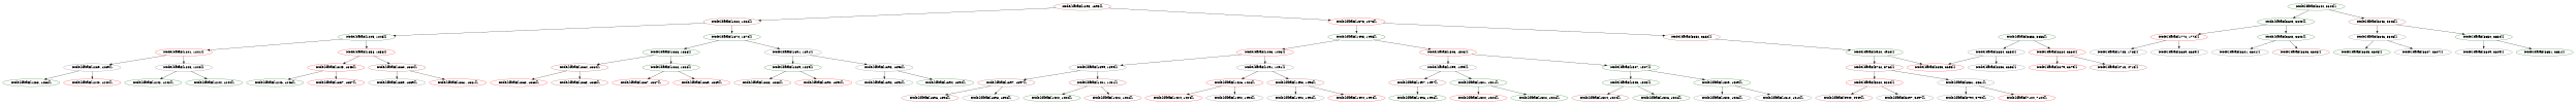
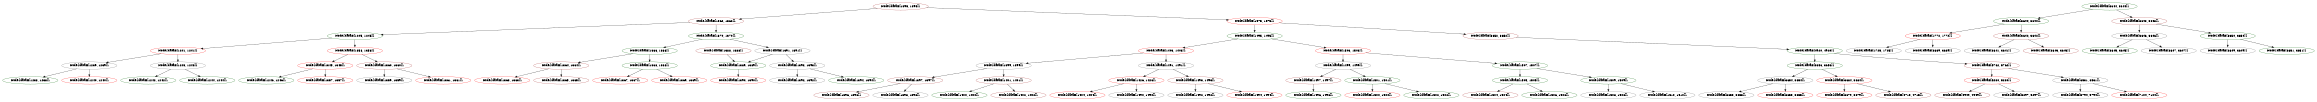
  digraph {
    node [color=darkgreen]
    n1 [color=brown label="Node{data=[1395, 1395]}"]
    n2 [color=brown label="Node{data=[1362, 1362]}"]
    n3 [color=red label="Node{data=[1575, 1575]}"]
    n4 [label="Node{data=[1245, 1245]}"]
    n5 [label="Node{data=[1370, 1370]}"]
    n6 [label="Node{data=[1495, 1495]}"]
    n7 [color=brown label="Node{data=[3652, 3652]}"]
    n8 [color=red label="Node{data=[1241, 1241]}"]
    n9 [color=red label="Node{data=[1358, 1358]}"]
    n10 [label="Node{data=[1366, 1366]}"]
    n11 [color=gray40 label="Node{data=[1391, 1391]}"]
    n12 [color=gray40 label="Node{data=[1239, 1239]}"]
    n13 [color=gray40 label="Node{data=[1243, 1243]}"]
    n14 [color=red label="Node{data=[1345, 1345]}"]
    n15 [color=brown label="Node{data=[1360, 1360]}"]
    n16 [label="Node{data=[1238, 1238]}"]
    n17 [color=red label="Node{data=[1240, 1240]}"]
    n18 [label="Node{data=[1242, 1242]}"]
    n19 [label="Node{data=[1244, 1244]}"]
    n20 [label="Node{data=[1246, 1246]}"]
    n21 [color=red label="Node{data=[1357, 1357]}"]
    n22 [color=gray40 label="Node{data=[1359, 1359]}"]
    n23 [color=red label="Node{data=[1361, 1361]}"]
    n24 [color=brown label="Node{data=[1364, 1364]}"]
    n25 [label="Node{data=[1368, 1368]}"]
    n26 [label="Node{data=[1389, 1389]}"]
    n27 [color=gray40 label="Node{data=[1393, 1393]}"]
    n28 [color=red label="Node{data=[1363, 1363]}"]
    n29 [color=brown label="Node{data=[1365, 1365]}"]
    n30 [color=red label="Node{data=[1367, 1367]}"]
    n31 [color=red label="Node{data=[1369, 1369]}"]
    n32 [color=brown label="Node{data=[1388, 1388]}"]
    n33 [color=red label="Node{data=[1390, 1390]}"]
    n34 [color=gray40 label="Node{data=[1392, 1392]}"]
    n35 [label="Node{data=[1394, 1394]}"]
    n36 [color=red label="Node{data=[1403, 1403]}"]
    n37 [color=red label="Node{data=[1503, 1503]}"]
    n38 [label="Node{data=[4920, 4920]}"]
    n39 [color=gray40 label="Node{data=[1399, 1399]}"]
    n40 [color=gray40 label="Node{data=[1491, 1491]}"]
    n41 [color=gray40 label="Node{data=[1499, 1499]}"]
    n42 [label="Node{data=[1507, 1507]}"]
    n43 [color=brown label="Node{data=[1397, 1397]}"]
    n44 [color=brown label="Node{data=[1401, 1401]}"]
    n45 [color=red label="Node{data=[1426, 1426]}"]
    n46 [color=brown label="Node{data=[1493, 1493]}"]
    n47 [color=brown label="Node{data=[1396, 1396]}"]
    n48 [color=gray40 label="Node{data=[1398, 1398]}"]
    n49 [label="Node{data=[1400, 1400]}"]
    n50 [color=brown label="Node{data=[1402, 1402]}"]
    n51 [color=red label="Node{data=[1404, 1404]}"]
    n52 [color=gray40 label="Node{data=[1490, 1490]}"]
    n53 [color=gray40 label="Node{data=[1492, 1492]}"]
    n54 [color=red label="Node{data=[1494, 1494]}"]
    n55 [color=brown label="Node{data=[1497, 1497]}"]
    n56 [label="Node{data=[1501, 1501]}"]
    n57 [label="Node{data=[1505, 1505]}"]
    n58 [label="Node{data=[1509, 1509]}"]
    n59 [label="Node{data=[1496, 1496]}"]
    n60 [color=red label="Node{data=[1500, 1500]}"]
    n61 [label="Node{data=[1502, 1502]}"]
    n62 [color=brown label="Node{data=[1504, 1504]}"]
    n63 [label="Node{data=[1506, 1506]}"]
    n64 [color=gray40 label="Node{data=[1508, 1508]}"]
    n65 [color=gray40 label="Node{data=[1510, 1510]}"]
    n66 [label="Node{data=[3644, 3644]}"]
    n67 [label="Node{data=[3640, 3640]}"]
    n68 [color=brown label="Node{data=[3648, 3648]}"]
    n69 [label="Node{data=[3656, 3656]}"]
    n70 [color=brown label="Node{data=[5762, 5762]}"]
    n71 [color=red label="Node{data=[1772, 1772]}"]
-   n72 [label="Node{data=[3642, 3642]}"]
+   n72 [color=brown label="Node{data=[3642, 3642]}"]
    n73 [color=gray40 label="Node{data=[3646, 3646]}"]
    n74 [label="Node{data=[3650, 3650]}"]
    n75 [color=gray40 label="Node{data=[1725, 1725]}"]
    n76 [color=gray40 label="Node{data=[3639, 3639]}"]
    n77 [color=gray40 label="Node{data=[3641, 3641]}"]
    n78 [color=brown label="Node{data=[3643, 3643]}"]
    n79 [label="Node{data=[3645, 3645]}"]
    n80 [color=gray40 label="Node{data=[3647, 3647]}"]
    n81 [color=gray40 label="Node{data=[3649, 3649]}"]
    n82 [label="Node{data=[3651, 3651]}"]
    n83 [color=gray40 label="Node{data=[3654, 3654]}"]
    n84 [color=red label="Node{data=[3684, 3684]}"]
    n85 [color=red label="Node{data=[5230, 5230]}"]
    n86 [color=gray40 label="Node{data=[6531, 6531]}"]
    n87 [color=gray40 label="Node{data=[3653, 3653]}"]
    n88 [color=red label="Node{data=[3655, 3655]}"]
    n89 [color=red label="Node{data=[3679, 3679]}"]
    n90 [color=brown label="Node{data=[4715, 4715]}"]
    n91 [color=brown label="Node{data=[4949, 4949]}"]
    n92 [color=gray40 label="Node{data=[5297, 5297]}"]
    n93 [color=gray40 label="Node{data=[5794, 5794]}"]
    n94 [color=red label="Node{data=[7104, 7104]}"]
    n1 -> n2
    n1 -> n3
    n2 -> n4
    n2 -> n5
    n3 -> n6
    n3 -> n7
    n4 -> n8
    n4 -> n9
    n5 -> n10
    n5 -> n11
    n6 -> n36
    n6 -> n37
    n7 -> n38
    n8 -> n12
    n8 -> n13
    n9 -> n14
    n9 -> n15
    n10 -> n24
    n10 -> n25
    n11 -> n26
    n11 -> n27
    n12 -> n16
    n12 -> n17
    n13 -> n18
    n13 -> n19
    n14 -> n20
    n14 -> n21
    n15 -> n22
    n15 -> n23
    n24 -> n28
    n24 -> n29
    n25 -> n30
    n25 -> n31
-   n26 -> n32
+   n32 -> n26
    n26 -> n33
    n27 -> n34
    n27 -> n35
    n36 -> n39
    n36 -> n40
    n37 -> n41
    n37 -> n42
-   n38 -> n88
+   n38 -> n69
    n38 -> n70
    n39 -> n43
    n39 -> n44
    n40 -> n45
    n40 -> n46
    n41 -> n55
    n41 -> n56
    n42 -> n57
    n42 -> n58
    n43 -> n47
    n43 -> n48
    n44 -> n49
    n44 -> n50
    n45 -> n51
    n45 -> n52
    n46 -> n53
    n46 -> n54
    n55 -> n59
    n56 -> n60
    n56 -> n61
    n57 -> n62
    n57 -> n63
    n58 -> n64
    n58 -> n65
    n66 -> n67
    n66 -> n68
    n67 -> n71
    n67 -> n72
    n68 -> n73
    n68 -> n74
    n69 -> n83
    n69 -> n84
    n70 -> n85
    n70 -> n86
    n71 -> n75
    n71 -> n76
    n72 -> n77
    n72 -> n78
    n73 -> n79
    n73 -> n80
    n74 -> n81
    n74 -> n82
    n83 -> n87
    n83 -> n88
    n84 -> n89
    n84 -> n90
    n85 -> n91
    n85 -> n92
    n86 -> n93
    n86 -> n94
  }
